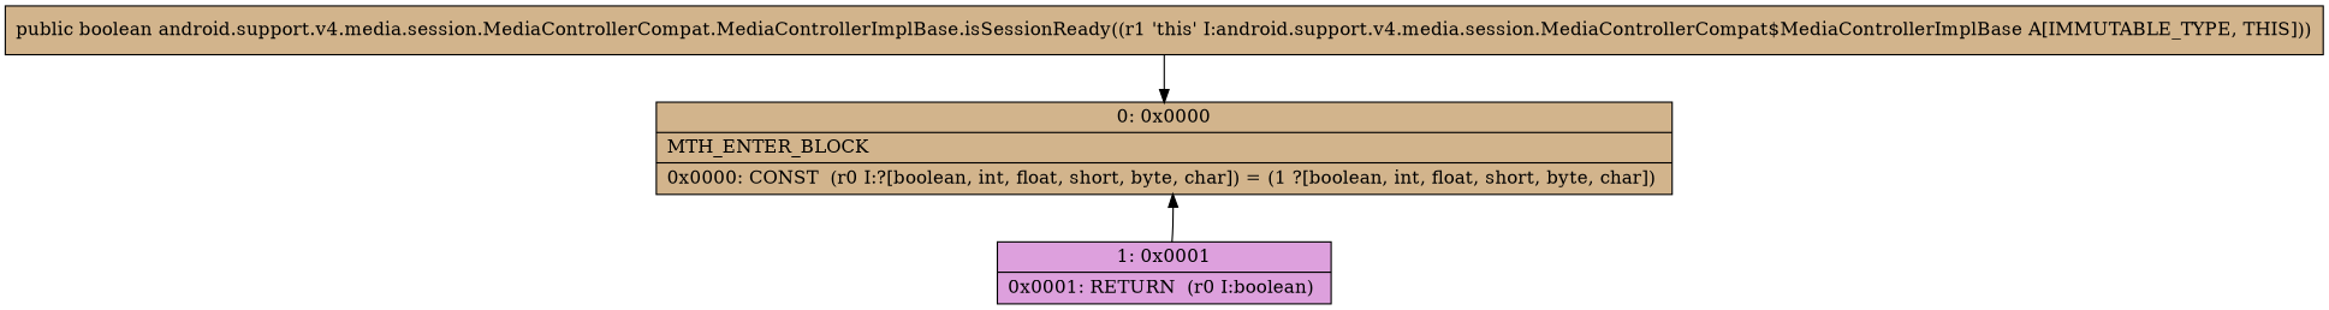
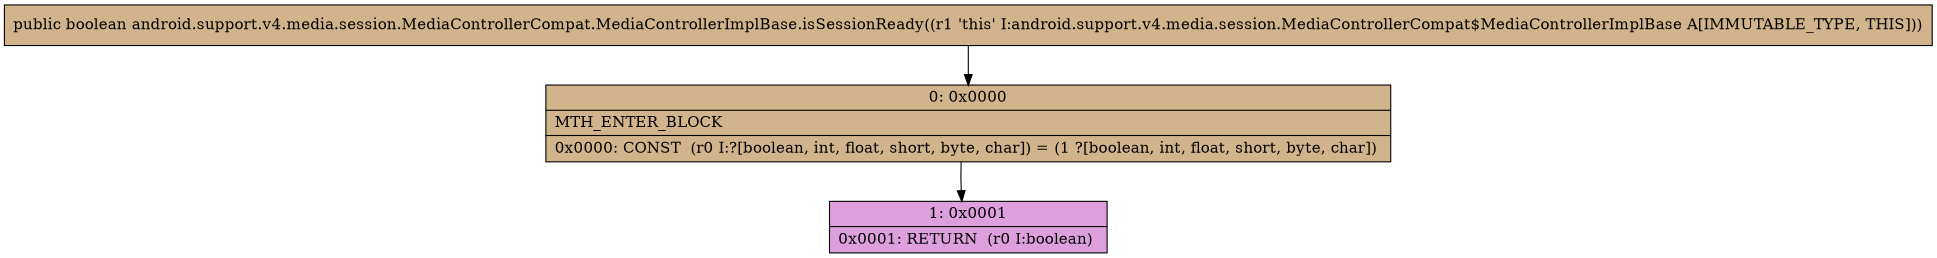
  digraph {
    node [shape=record style=filled fillcolor=tan]
    n1 [label="{0\:\ 0x0000|MTH_ENTER_BLOCK\l|0x0000: CONST  (r0 I:?[boolean, int, float, short, byte, char]) = (1 ?[boolean, int, float, short, byte, char]) \l}"]
    n2 [label="{1\:\ 0x0001|0x0001: RETURN  (r0 I:boolean) \l}" fillcolor=plum]
    n3 [label="{public boolean android.support.v4.media.session.MediaControllerCompat.MediaControllerImplBase.isSessionReady((r1 'this' I:android.support.v4.media.session.MediaControllerCompat$MediaControllerImplBase A[IMMUTABLE_TYPE, THIS])) }"]
-   n2 -> n1
+   n1 -> n2
    n3 -> n1
  }
